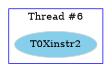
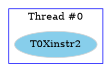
  digraph {
    rankdir=LR
    T0Xinstr2 [color=lightgray style=filled fillcolor=skyblue]
    subgraph cluster_1 {
      color=blue
-     label="Thread #6"
+     label="Thread #0"
      T0Xinstr2
    }
  }
